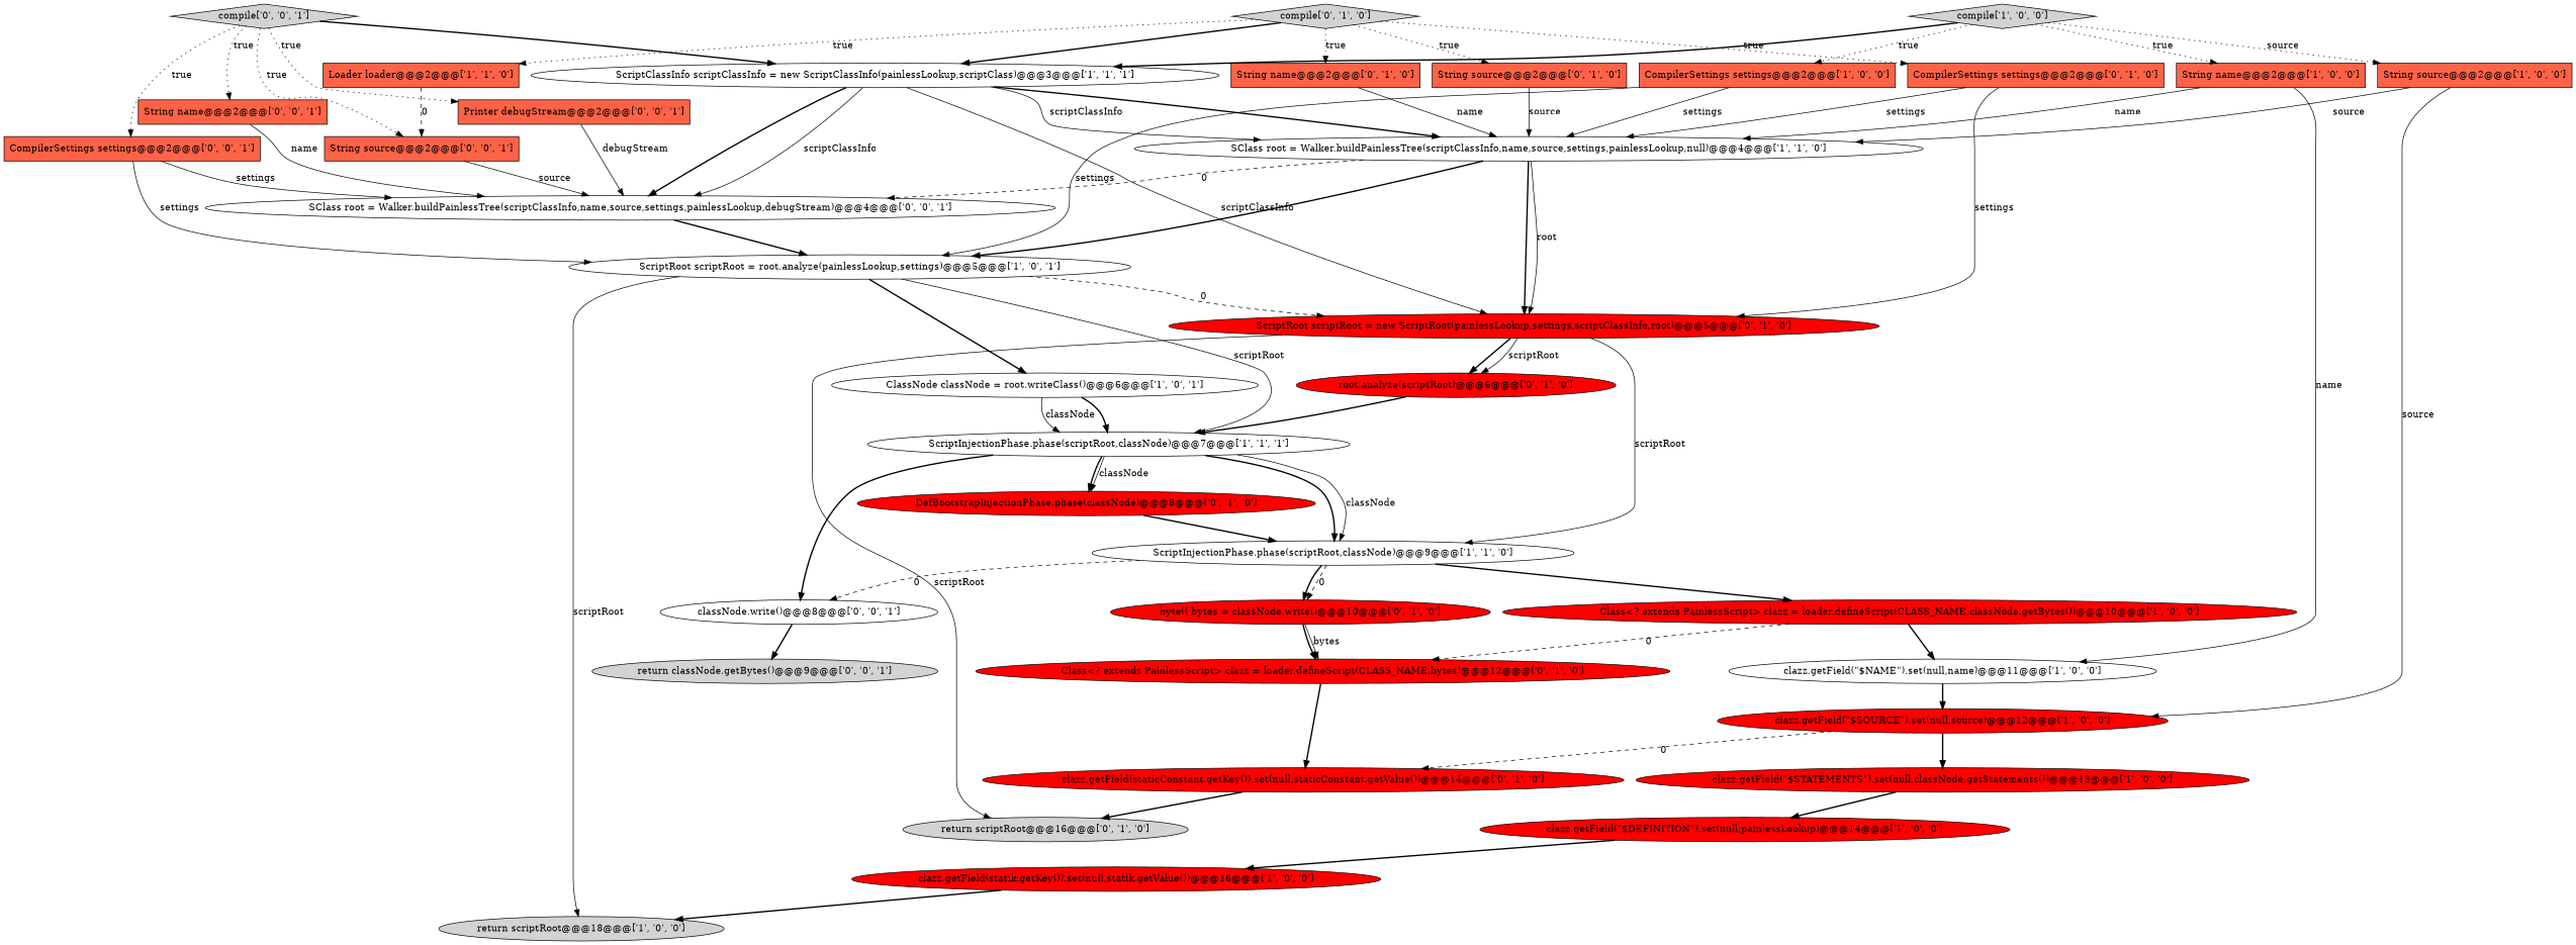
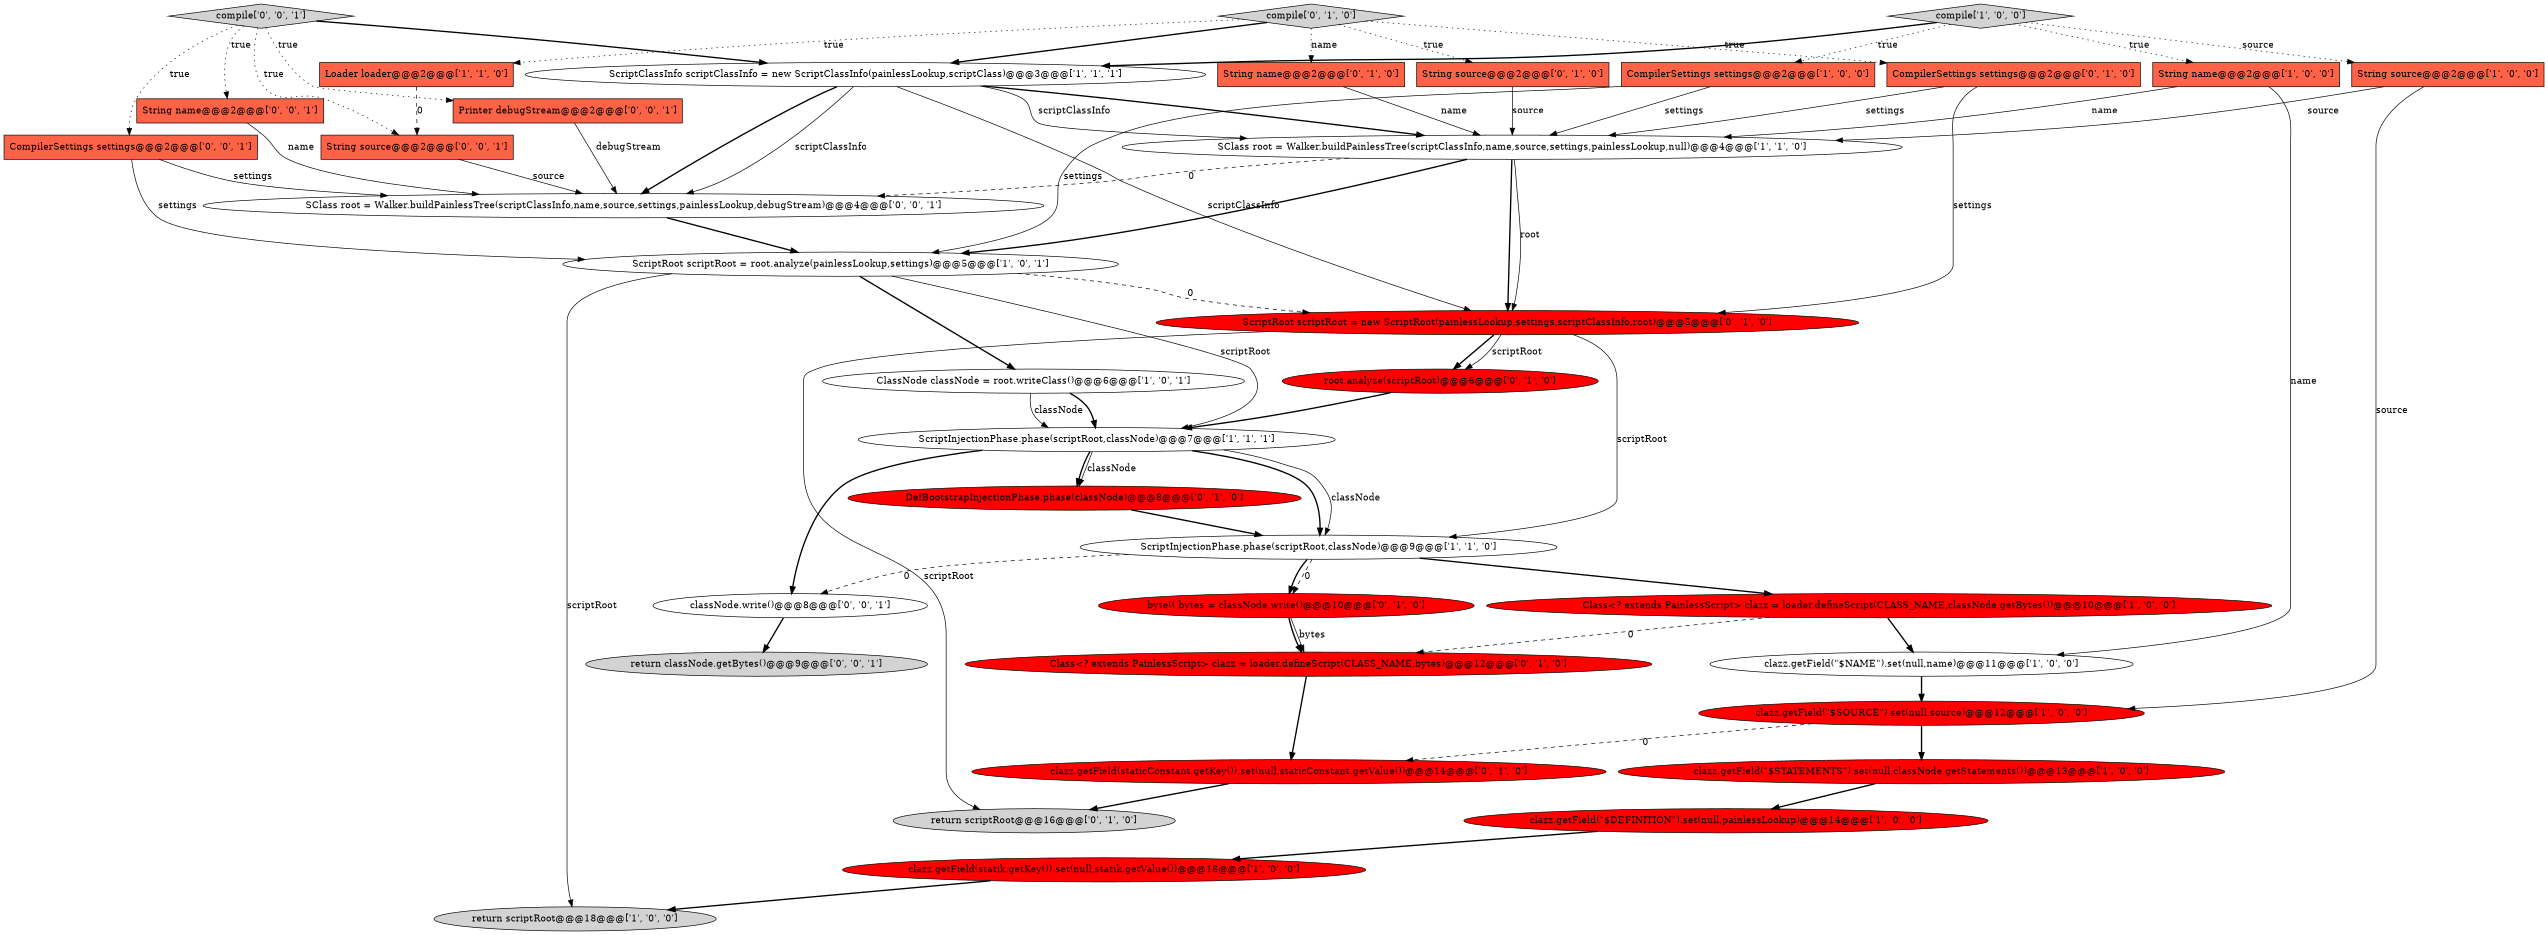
  digraph {
    node [fillcolor=red shape=ellipse style=filled]
    edge [style=bold]
    n1 [fillcolor=white label="SClass root = Walker.buildPainlessTree(scriptClassInfo,name,source,settings,painlessLookup,null)@@@4@@@['1', '1', '0']"]
    n2 [label="ScriptRoot scriptRoot = new ScriptRoot(painlessLookup,settings,scriptClassInfo,root)@@@5@@@['0', '1', '0']"]
    n3 [fillcolor=white label="ScriptRoot scriptRoot = root.analyze(painlessLookup,settings)@@@5@@@['1', '0', '1']"]
    n4 [fillcolor=white label="SClass root = Walker.buildPainlessTree(scriptClassInfo,name,source,settings,painlessLookup,debugStream)@@@4@@@['0', '0', '1']"]
    n5 [label="root.analyze(scriptRoot)@@@6@@@['0', '1', '0']"]
    n6 [fillcolor=lightgray label="return scriptRoot@@@16@@@['0', '1', '0']"]
    n7 [fillcolor=white label="ScriptInjectionPhase.phase(scriptRoot,classNode)@@@9@@@['1', '1', '0']"]
    n8 [fillcolor=white label="ScriptInjectionPhase.phase(scriptRoot,classNode)@@@7@@@['1', '1', '1']"]
    n9 [fillcolor=lightgray label="return scriptRoot@@@18@@@['1', '0', '0']"]
    n10 [fillcolor=white label="ClassNode classNode = root.writeClass()@@@6@@@['1', '0', '1']"]
    n11 [label="Class<? extends PainlessScript> clazz = loader.defineScript(CLASS_NAME,classNode.getBytes())@@@10@@@['1', '0', '0']"]
    n12 [fillcolor=white label="clazz.getField(\"$NAME\").set(null,name)@@@11@@@['1', '0', '0']"]
    n13 [label="Class<? extends PainlessScript> clazz = loader.defineScript(CLASS_NAME,bytes)@@@12@@@['0', '1', '0']"]
    n14 [label="clazz.getField(\"$SOURCE\").set(null,source)@@@12@@@['1', '0', '0']"]
    n15 [label="clazz.getField(staticConstant.getKey()).set(null,staticConstant.getValue())@@@14@@@['0', '1', '0']"]
    n16 [fillcolor=white label="classNode.write()@@@8@@@['0', '0', '1']"]
    n17 [label="DefBootstrapInjectionPhase.phase(classNode)@@@8@@@['0', '1', '0']"]
    n18 [label="byte(( bytes = classNode.write()@@@10@@@['0', '1', '0']"]
    n19 [fillcolor=tomato label="String source@@@2@@@['0', '0', '1']" shape=box]
    n20 [fillcolor=tomato label="String source@@@2@@@['0', '1', '0']" shape=box]
    n21 [fillcolor=lightgray label="return classNode.getBytes()@@@9@@@['0', '0', '1']"]
    n22 [fillcolor=white label="ScriptClassInfo scriptClassInfo = new ScriptClassInfo(painlessLookup,scriptClass)@@@3@@@['1', '1', '1']"]
    n23 [label="clazz.getField(\"$STATEMENTS\").set(null,classNode.getStatements())@@@13@@@['1', '0', '0']"]
    n24 [fillcolor=tomato label="CompilerSettings settings@@@2@@@['0', '1', '0']" shape=box]
    n25 [fillcolor=tomato label="String name@@@2@@@['1', '0', '0']" shape=box]
    n26 [fillcolor=tomato label="CompilerSettings settings@@@2@@@['0', '0', '1']" shape=box]
    n27 [fillcolor=tomato label="Loader loader@@@2@@@['1', '1', '0']" shape=box]
    n28 [fillcolor=lightgray label="compile['0', '0', '1']" shape=diamond]
    n29 [fillcolor=tomato label="String name@@@2@@@['0', '0', '1']" shape=box]
    n30 [fillcolor=tomato label="Printer debugStream@@@2@@@['0', '0', '1']" shape=box]
    n31 [fillcolor=lightgray label="compile['0', '1', '0']" shape=diamond]
    n32 [fillcolor=tomato label="String name@@@2@@@['0', '1', '0']" shape=box]
    n33 [fillcolor=lightgray label="compile['1', '0', '0']" shape=diamond]
    n34 [fillcolor=tomato label="String source@@@2@@@['1', '0', '0']" shape=box]
    n35 [fillcolor=tomato label="CompilerSettings settings@@@2@@@['1', '0', '0']" shape=box]
    n36 [label="clazz.getField(\"$DEFINITION\").set(null,painlessLookup)@@@14@@@['1', '0', '0']"]
    n37 [label="clazz.getField(statik.getKey()).set(null,statik.getValue())@@@16@@@['1', '0', '0']"]
    n1 -> n2
    n1 -> n2 [label=root style=solid]
    n1 -> n3
    n1 -> n4 [label=0 style=dashed]
    n2 -> n5
    n2 -> n5 [label=scriptRoot style=solid]
    n2 -> n6 [label=scriptRoot style=solid]
    n2 -> n7 [label=scriptRoot style=solid]
    n3 -> n2 [label=0 style=dashed]
    n3 -> n8 [label=scriptRoot style=solid]
    n3 -> n9 [label=scriptRoot style=solid]
    n3 -> n10
    n4 -> n3
    n5 -> n8
    n7 -> n11
    n7 -> n16 [label=0 style=dashed]
    n7 -> n18 [label=0 style=dashed]
    n7 -> n18
    n8 -> n7
    n8 -> n7 [label=classNode style=solid]
    n8 -> n16
    n8 -> n17 [label=classNode style=solid]
    n8 -> n17
    n10 -> n8
    n10 -> n8 [label=classNode style=solid]
    n11 -> n12
    n11 -> n13 [label=0 style=dashed]
    n12 -> n14
    n13 -> n15
    n14 -> n15 [label=0 style=dashed]
    n14 -> n23
    n15 -> n6
    n16 -> n21
    n17 -> n7
    n18 -> n13 [label=bytes style=solid]
    n18 -> n13
    n19 -> n4 [label=source style=solid]
    n20 -> n1 [label=source style=solid]
    n22 -> n1 [label=scriptClassInfo style=solid]
    n22 -> n1
    n22 -> n2 [label=scriptClassInfo style=solid]
    n22 -> n4 [label=scriptClassInfo style=solid]
    n22 -> n4
    n23 -> n36
    n24 -> n1 [label=settings style=solid]
    n24 -> n2 [label=settings style=solid]
    n25 -> n1 [label=name style=solid]
    n25 -> n12 [label=name style=solid]
    n26 -> n3 [label=settings style=solid]
    n26 -> n4 [label=settings style=solid]
    n27 -> n19 [label=0 style=dashed]
    n28 -> n19 [label=true style=dotted]
    n28 -> n22
    n28 -> n26 [label=true style=dotted]
    n28 -> n29 [label=true style=dotted]
    n28 -> n30 [label=true style=dotted]
    n29 -> n4 [label=name style=solid]
    n30 -> n4 [label=debugStream style=solid]
    n31 -> n20 [label=true style=dotted]
    n31 -> n22
    n31 -> n24 [label=true style=dotted]
    n31 -> n27 [label=true style=dotted]
-   n31 -> n32 [label=true style=dotted]
+   n31 -> n32 [label=name style=dotted]
    n32 -> n1 [label=name style=solid]
    n33 -> n22
    n33 -> n25 [label=true style=dotted]
    n33 -> n34 [label=source style=dotted]
    n33 -> n35 [label=true style=dotted]
    n34 -> n1 [label=source style=solid]
    n34 -> n14 [label=source style=solid]
    n35 -> n1 [label=settings style=solid]
    n35 -> n3 [label=settings style=solid]
    n36 -> n37
    n37 -> n9
  }
